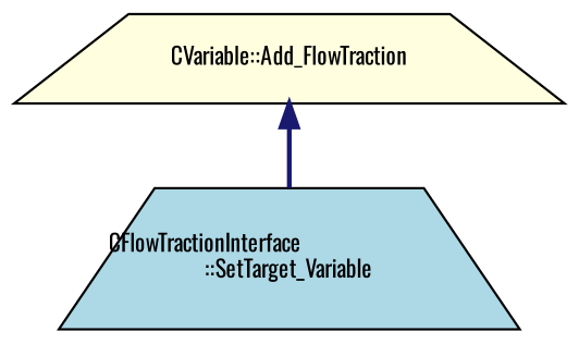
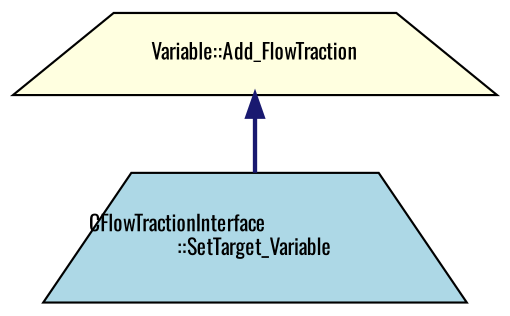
  digraph {
    rankdir=TB
    fontname=Oswald
    node [color=black fontname=Oswald fontsize=10 shape=trapezium style=filled]
-   n1 [fillcolor=lightyellow fontcolor=black height=0.2 label="CVariable::Add_FlowTraction" width=0.4]
+   n1 [fillcolor=lightyellow fontcolor=black height=0.2 label="Variable::Add_FlowTraction" width=0.4]
    n2 [fillcolor=lightblue height=0.2 label="CFlowTractionInterface\l::SetTarget_Variable" width=0.4]
    n1 -> n2 [color=midnightblue dir=back fontname=Oswald fontsize=10 labelfontname=Helvetica labelfontsize=10 style=bold]
  }
